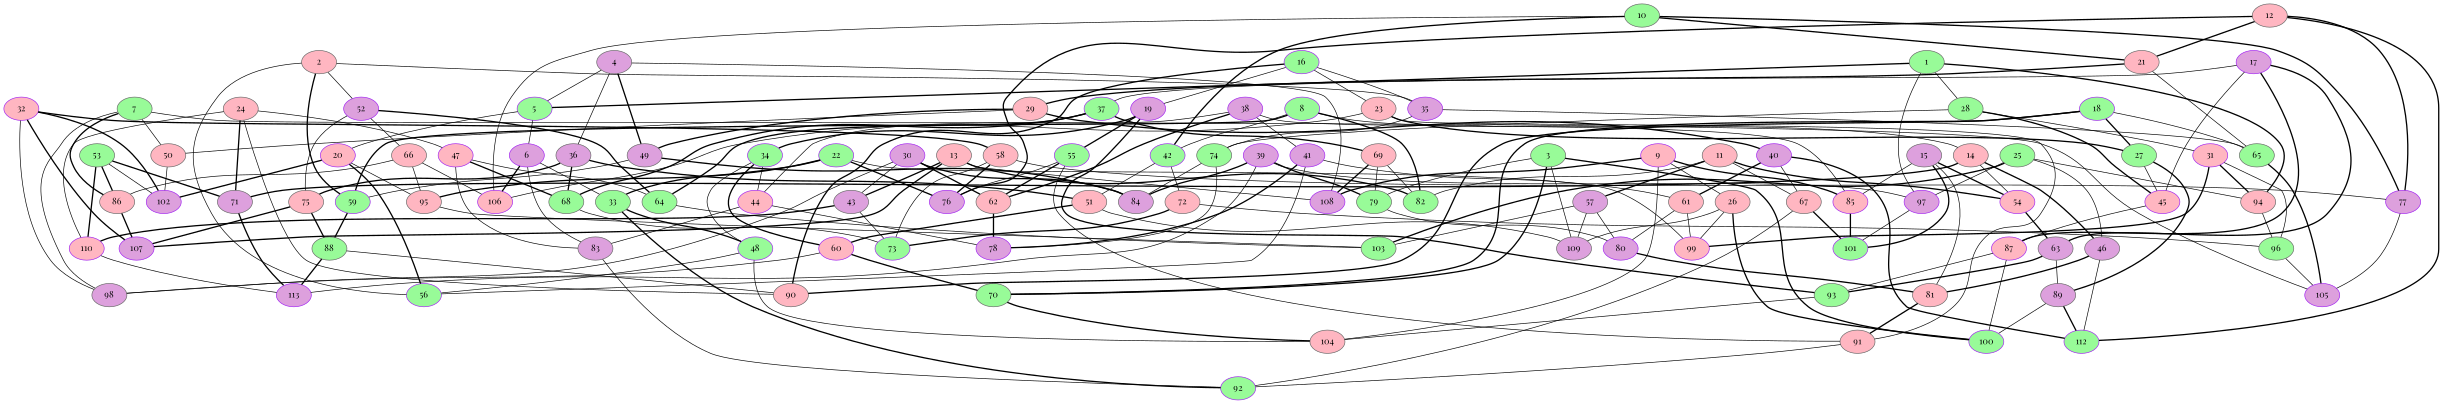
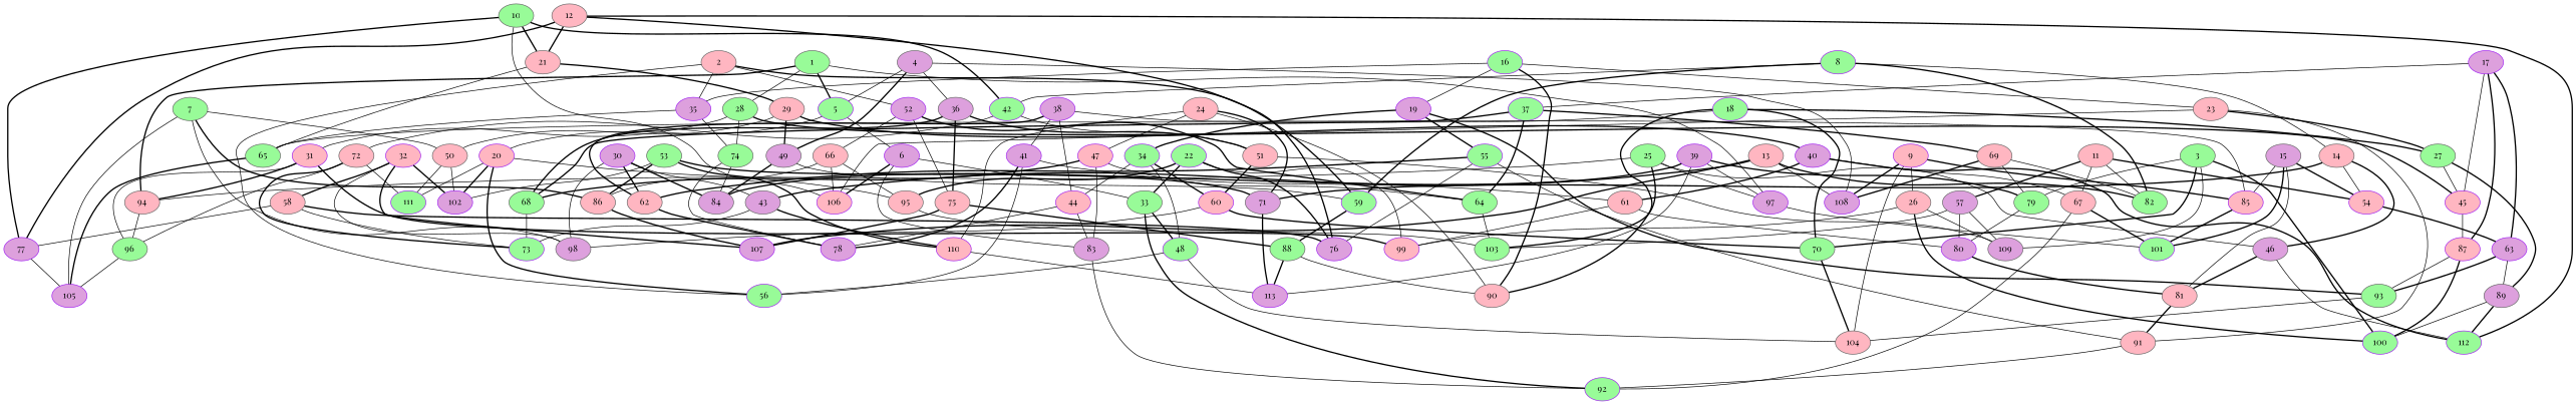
  graph {
    fontname="Playfair Display"
    node [color=gray40 fillcolor=lightpink fontname="Playfair Display" style=filled]
    edge [fontname="Playfair Display" style=solid]
    1 [fillcolor=palegreen]
    5 [color=purple fillcolor=palegreen]
    28 [fillcolor=palegreen]
    94
    97 [color=purple fillcolor=plum]
    6 [color=purple fillcolor=plum]
    20 [color=purple]
    45 [color=purple]
    31 [color=purple]
    74 [fillcolor=palegreen]
    96 [fillcolor=palegreen]
    101 [color=purple fillcolor=palegreen]
    35 [color=purple fillcolor=plum]
    2
    52 [color=purple fillcolor=plum]
    56 [color=purple fillcolor=palegreen]
    59 [color=purple fillcolor=palegreen]
    65 [fillcolor=palegreen]
    75
    64 [fillcolor=palegreen]
    66
    88 [fillcolor=palegreen]
    3 [fillcolor=palegreen]
    70 [fillcolor=palegreen]
    79 [fillcolor=palegreen]
    100 [color=purple fillcolor=palegreen]
    109 [fillcolor=plum]
    104
    80 [color=purple fillcolor=plum]
    4 [fillcolor=plum]
    36 [fillcolor=plum]
    49 [fillcolor=plum]
    108 [color=purple fillcolor=plum]
    51
    68 [fillcolor=palegreen]
    84 [fillcolor=plum]
    33 [fillcolor=palegreen]
    83 [fillcolor=plum]
    106 [color=purple]
+   111 [color=purple fillcolor=palegreen]
    48 [color=purple fillcolor=palegreen]
    92 [color=purple fillcolor=palegreen]
    7 [fillcolor=palegreen]
    50
    86
    98 [fillcolor=plum]
    105 [color=purple fillcolor=plum]
    102 [color=purple fillcolor=plum]
    107 [color=purple fillcolor=plum]
    8 [color=purple fillcolor=palegreen]
    14
    42 [color=purple fillcolor=palegreen]
    82 [fillcolor=palegreen]
    54 [color=purple]
    46 [fillcolor=plum]
    71 [fillcolor=plum]
    72
    9 [color=purple]
    26
    85 [color=purple]
    99 [color=purple]
    10 [fillcolor=palegreen]
    21
    77 [color=purple fillcolor=plum]
    29
    11
    57 [fillcolor=plum]
    67
-   63 [fillcolor=plum]
+   63 [color=purple fillcolor=plum]
    103 [fillcolor=palegreen]
    12
    76 [color=purple fillcolor=plum]
    112 [color=purple fillcolor=palegreen]
    13
    43 [fillcolor=plum]
    110 [color=purple]
    73 [color=purple fillcolor=palegreen]
    81
    113 [color=purple fillcolor=plum]
    15 [fillcolor=plum]
    91
    16 [color=purple fillcolor=palegreen]
    19 [color=purple fillcolor=plum]
    23
    90
    34 [color=purple fillcolor=palegreen]
    55 [color=purple fillcolor=palegreen]
    93 [fillcolor=palegreen]
    27 [fillcolor=palegreen]
    17 [color=purple fillcolor=plum]
    37 [color=purple fillcolor=palegreen]
    87 [color=purple]
    69
    89 [fillcolor=plum]
    18 [color=purple fillcolor=palegreen]
    44 [color=purple]
    60 [color=purple]
    62
    95
    40 [color=purple fillcolor=plum]
    22 [color=purple fillcolor=palegreen]
    24
    47 [color=purple]
    25 [fillcolor=palegreen]
    78 [color=purple fillcolor=plum]
    61
    30 [color=purple fillcolor=plum]
    32 [color=purple]
    58
    38 [color=purple fillcolor=plum]
    41 [color=purple fillcolor=plum]
    39 [color=purple fillcolor=plum]
    53 [fillcolor=palegreen]
    1 -- 5 [style=bold]
    1 -- 28
    1 -- 94 [style=bold]
    1 -- 97
    5 -- 6
    5 -- 20
    28 -- 45 [style=bold]
    28 -- 31
    28 -- 74
    94 -- 96
    97 -- 101
    6 -- 33
    6 -- 83
    6 -- 106 [style=bold]
    20 -- 56 [style=bold]
+   20 -- 111
    20 -- 102 [style=bold]
    20 -- 95
    45 -- 87
    31 -- 94 [style=bold]
    31 -- 96
    31 -- 99 [style=bold]
    74 -- 84
    74 -- 78
    96 -- 105
    35 -- 74
    35 -- 65
    2 -- 35
    2 -- 52
    2 -- 56
    2 -- 59 [style=bold]
    52 -- 75
    52 -- 64 [style=bold]
    52 -- 66
    59 -- 88 [style=bold]
    65 -- 105 [style=bold]
    75 -- 88 [style=bold]
    75 -- 107 [style=bold]
    64 -- 103
    66 -- 106
    66 -- 86
    66 -- 95
    88 -- 113 [style=bold]
    88 -- 90
    3 -- 70 [style=bold]
    3 -- 79
    3 -- 100 [style=bold]
    3 -- 109
    70 -- 104 [style=bold]
    79 -- 80
    80 -- 81 [style=bold]
    4 -- 5
    4 -- 36
    4 -- 49 [style=bold]
    4 -- 108
    36 -- 75 [style=bold]
    36 -- 51 [style=bold]
    36 -- 68 [style=bold]
    49 -- 59
    49 -- 84 [style=bold]
    51 -- 109
    51 -- 60 [style=bold]
    68 -- 73
    33 -- 48 [style=bold]
    33 -- 92 [style=bold]
    83 -- 92
    48 -- 56
    48 -- 104
    7 -- 50
    7 -- 86 [style=bold]
    7 -- 98
    7 -- 105
+   50 -- 111
    50 -- 102
    86 -- 107 [style=bold]
    8 -- 59 [style=bold]
    8 -- 14
    8 -- 42
    8 -- 82 [style=bold]
    14 -- 54
    14 -- 46 [style=bold]
    14 -- 71 [style=bold]
    42 -- 51
    42 -- 72
    54 -- 63 [style=bold]
    46 -- 112
    46 -- 81 [style=bold]
    71 -- 113 [style=bold]
    72 -- 96
+   72 -- 111
    72 -- 73 [style=bold]
    9 -- 104
    9 -- 108 [style=bold]
    9 -- 26
    9 -- 85 [style=bold]
    26 -- 100 [style=bold]
    26 -- 109
    26 -- 99
    85 -- 101 [style=bold]
    10 -- 106
    10 -- 42 [style=bold]
    10 -- 21 [style=bold]
    10 -- 77 [style=bold]
    21 -- 65
    21 -- 29 [style=bold]
    77 -- 105
    29 -- 49 [style=bold]
    29 -- 50
    29 -- 40 [style=bold]
    11 -- 82
    11 -- 54 [style=bold]
    11 -- 57 [style=bold]
    11 -- 67
    57 -- 109
    57 -- 80
    57 -- 103
    67 -- 101 [style=bold]
    67 -- 92
    63 -- 93 [style=bold]
    63 -- 89
    12 -- 21 [style=bold]
    12 -- 77 [style=bold]
    12 -- 76 [style=bold]
    12 -- 112 [style=bold]
    13 -- 108
    13 -- 107 [style=bold]
    13 -- 82 [style=bold]
    13 -- 43 [style=bold]
    43 -- 110 [style=bold]
    43 -- 73
    110 -- 113
    81 -- 91 [style=bold]
    15 -- 101 [style=bold]
    15 -- 54 [style=bold]
    15 -- 85
    15 -- 81
    91 -- 92
    16 -- 35
    16 -- 19
    16 -- 23
    16 -- 90 [style=bold]
    19 -- 34 [style=bold]
    19 -- 55 [style=bold]
    19 -- 93 [style=bold]
    23 -- 106
    23 -- 91
    23 -- 27 [style=bold]
    34 -- 48
    34 -- 44
    34 -- 60 [style=bold]
    55 -- 76
    55 -- 91
    55 -- 62 [style=bold]
    93 -- 104
    27 -- 45
    27 -- 89 [style=bold]
    17 -- 45
    17 -- 63 [style=bold]
    17 -- 37
    17 -- 87 [style=bold]
    37 -- 64 [style=bold]
    37 -- 68 [style=bold]
    37 -- 69 [style=bold]
-   87 -- 100
+   87 -- 100 [style=bold]
    87 -- 93
    69 -- 79
    69 -- 108 [style=bold]
    69 -- 82
    89 -- 100
    89 -- 112 [style=bold]
    18 -- 65
    18 -- 70 [style=bold]
    18 -- 90 [style=bold]
    18 -- 27 [style=bold]
    44 -- 83
    44 -- 78
    60 -- 70 [style=bold]
    60 -- 98
    62 -- 78 [style=bold]
    95 -- 103
    40 -- 67
    40 -- 112 [style=bold]
    40 -- 61 [style=bold]
    22 -- 33 [style=bold]
    22 -- 99
    22 -- 76 [style=bold]
    22 -- 95 [style=bold]
    24 -- 71 [style=bold]
    24 -- 110
    24 -- 90
    24 -- 47
    47 -- 64
    47 -- 68 [style=bold]
    47 -- 83
    25 -- 94
    25 -- 97
    25 -- 46
    25 -- 103 [style=bold]
    61 -- 80
    61 -- 99
    30 -- 84 [style=bold]
    30 -- 98
    30 -- 43
    30 -- 62 [style=bold]
    32 -- 98
    32 -- 102 [style=bold]
    32 -- 107 [style=bold]
    32 -- 58 [style=bold]
    58 -- 77
    58 -- 76 [style=bold]
    58 -- 73
    38 -- 85
    38 -- 44
    38 -- 62 [style=bold]
    38 -- 41
    41 -- 56
    41 -- 78 [style=bold]
    41 -- 61
    39 -- 97
    39 -- 79 [style=bold]
    39 -- 84 [style=bold]
    39 -- 113
    53 -- 86 [style=bold]
    53 -- 102
    53 -- 71 [style=bold]
    53 -- 110 [style=bold]
  }
